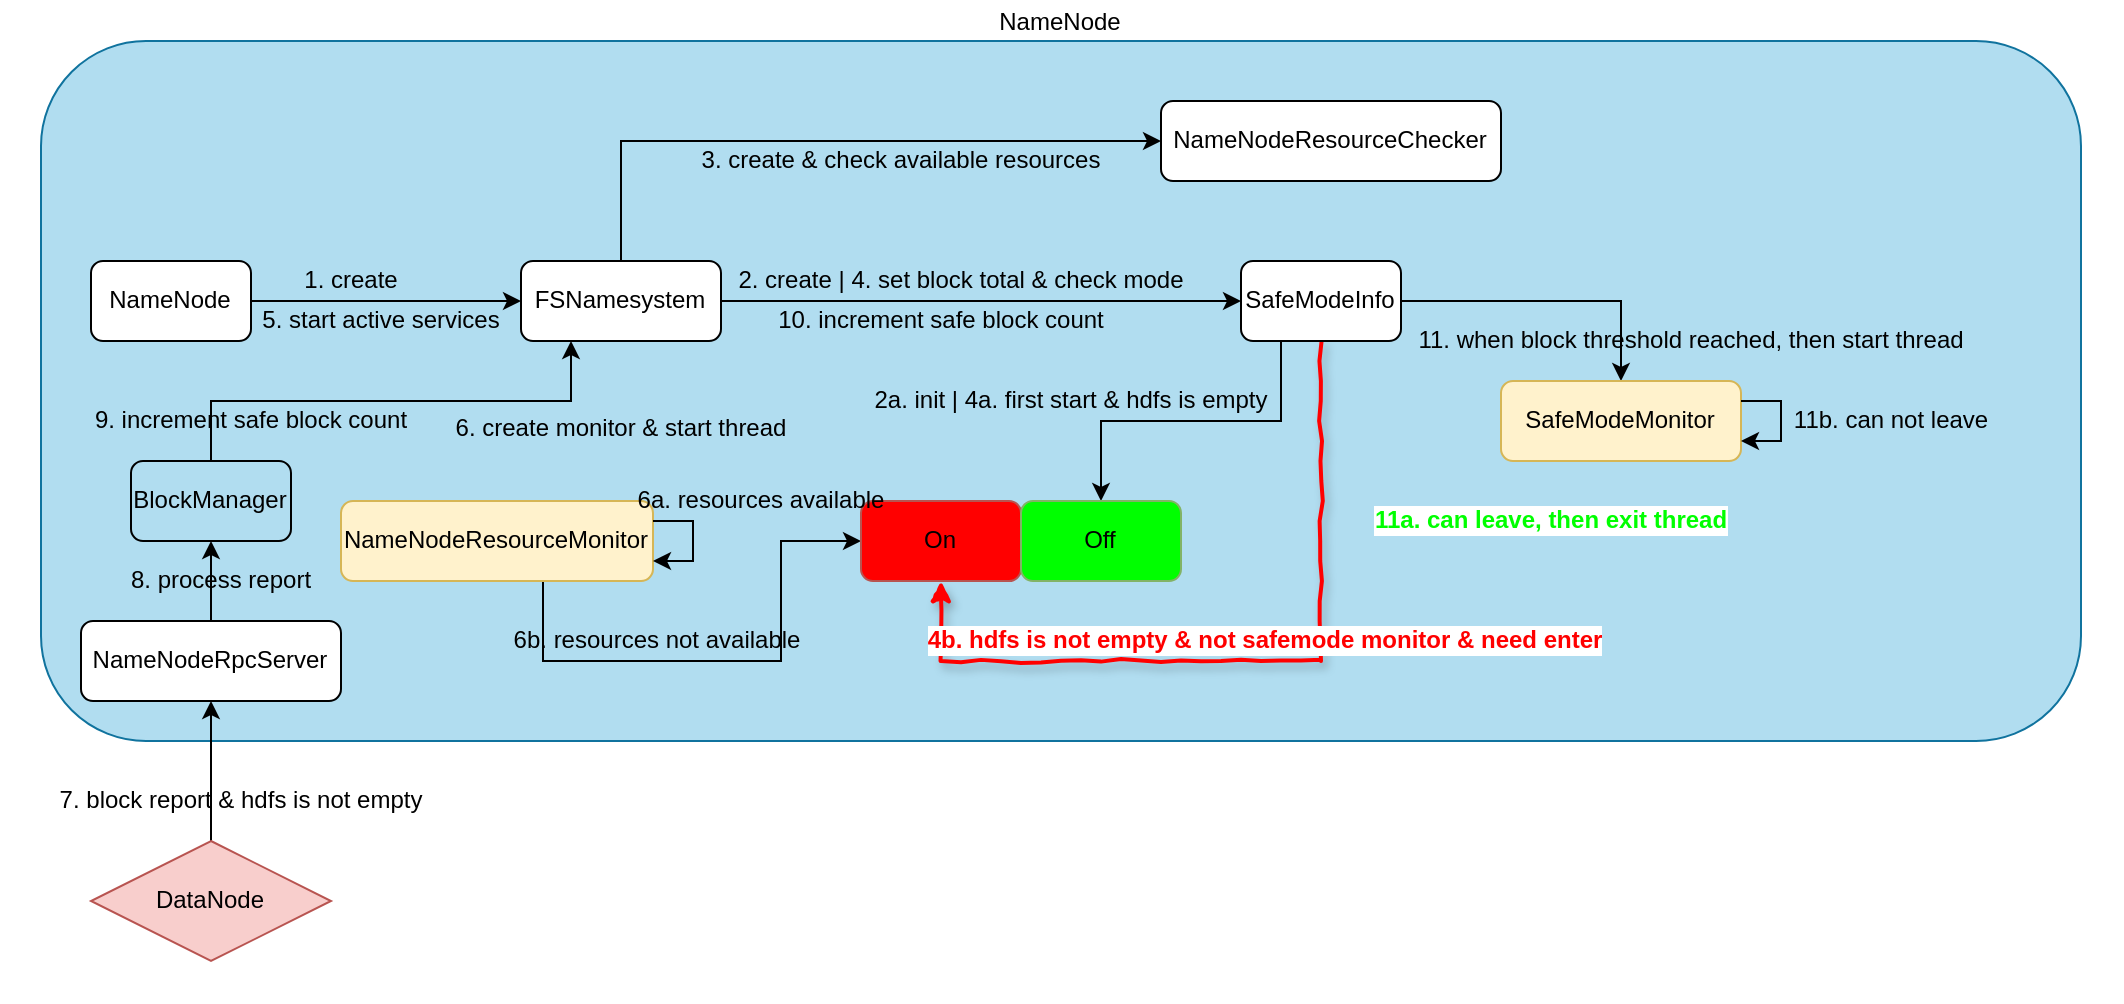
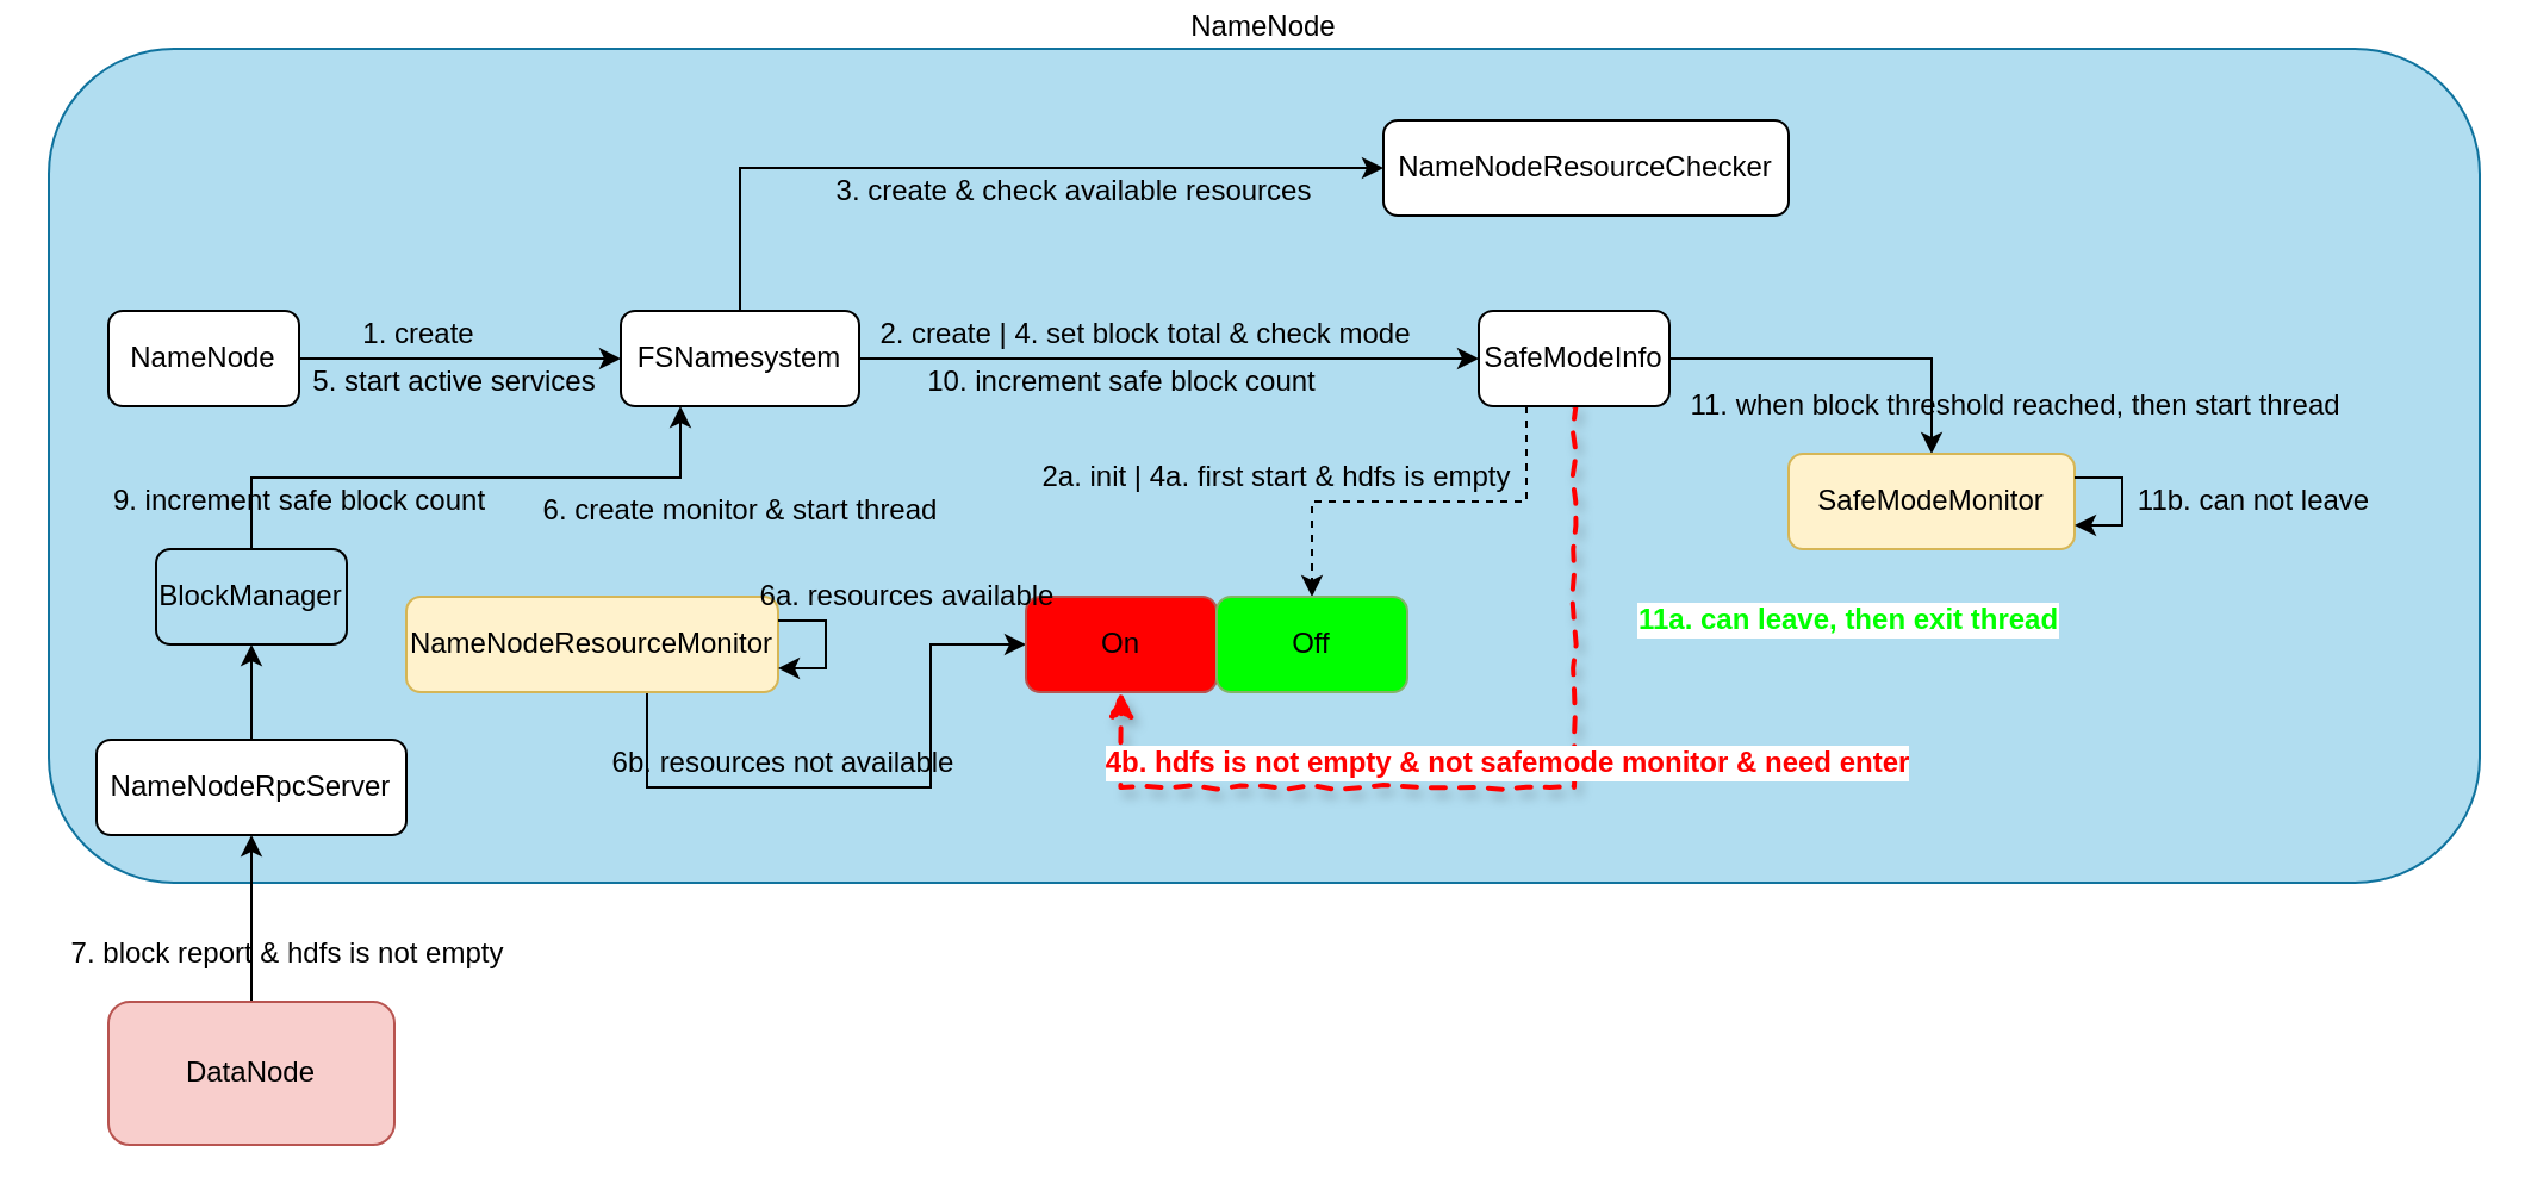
  <mxCell id="0" />
  <mxCell id="1" parent="0" />
  <mxCell id="2" value="NameNode" style="rounded=1;whiteSpace=wrap;html=1;labelPosition=center;verticalLabelPosition=top;align=center;verticalAlign=bottom;fillColor=#b1ddf0;strokeColor=#10739e;" parent="1" vertex="1"><mxGeometry x="20" y="20" width="1020" height="350" as="geometry" /></mxCell>
  <mxCell id="3" style="edgeStyle=orthogonalEdgeStyle;rounded=0;orthogonalLoop=1;jettySize=auto;html=1;" parent="1" source="4" target="7" edge="1"><mxGeometry relative="1" as="geometry" /></mxCell>
  <mxCell id="4" value="NameNode" style="rounded=1;whiteSpace=wrap;html=1;" parent="1" vertex="1"><mxGeometry x="45" y="130" width="80" height="40" as="geometry" /></mxCell>
  <mxCell id="5" style="edgeStyle=orthogonalEdgeStyle;rounded=0;orthogonalLoop=1;jettySize=auto;html=1;" parent="1" source="7" target="11" edge="1"><mxGeometry relative="1" as="geometry" /></mxCell>
  <mxCell id="6" style="edgeStyle=orthogonalEdgeStyle;rounded=0;orthogonalLoop=1;jettySize=auto;html=1;entryX=0;entryY=0.5;entryDx=0;entryDy=0;" parent="1" source="7" target="16" edge="1"><mxGeometry relative="1" as="geometry"><Array as="points"><mxPoint x="310" y="70" /></Array></mxGeometry></mxCell>
  <mxCell id="7" value="FSNamesystem" style="rounded=1;whiteSpace=wrap;html=1;" parent="1" vertex="1"><mxGeometry x="260" y="130" width="100" height="40" as="geometry" /></mxCell>
- <mxCell id="8" style="rounded=0;orthogonalLoop=1;jettySize=auto;html=1;exitX=0.25;exitY=1;exitDx=0;exitDy=0;elbow=vertical;edgeStyle=orthogonalEdgeStyle;" parent="1" source="11" target="38" edge="1"><mxGeometry relative="1" as="geometry" /></mxCell>
- <mxCell id="9" style="edgeStyle=orthogonalEdgeStyle;rounded=0;orthogonalLoop=1;jettySize=auto;html=1;entryX=0.5;entryY=1;entryDx=0;entryDy=0;strokeColor=#FF0000;strokeWidth=2;comic=1;shadow=1;" parent="1" source="11" target="37" edge="1"><mxGeometry relative="1" as="geometry"><Array as="points"><mxPoint x="660" y="330" /><mxPoint x="470" y="330" /></Array></mxGeometry></mxCell>
+ <mxCell id="8" style="rounded=0;orthogonalLoop=1;jettySize=auto;html=1;exitX=0.25;exitY=1;exitDx=0;exitDy=0;elbow=vertical;edgeStyle=orthogonalEdgeStyle;dashed=1;" parent="1" source="11" target="38" edge="1"><mxGeometry relative="1" as="geometry" /></mxCell>
+ <mxCell id="9" style="edgeStyle=orthogonalEdgeStyle;rounded=0;orthogonalLoop=1;jettySize=auto;html=1;entryX=0.5;entryY=1;entryDx=0;entryDy=0;strokeColor=#FF0000;strokeWidth=2;comic=1;shadow=1;dashed=1;" parent="1" source="11" target="37" edge="1"><mxGeometry relative="1" as="geometry"><Array as="points"><mxPoint x="660" y="330" /><mxPoint x="470" y="330" /></Array></mxGeometry></mxCell>
  <mxCell id="10" style="edgeStyle=orthogonalEdgeStyle;rounded=0;orthogonalLoop=1;jettySize=auto;html=1;strokeColor=#000000;strokeWidth=1;" parent="1" source="11" target="14" edge="1"><mxGeometry relative="1" as="geometry" /></mxCell>
  <mxCell id="11" value="SafeModeInfo" style="rounded=1;whiteSpace=wrap;html=1;" parent="1" vertex="1"><mxGeometry x="620" y="130" width="80" height="40" as="geometry" /></mxCell>
  <mxCell id="12" value="1. create" style="text;html=1;align=center;verticalAlign=middle;resizable=0;points=[];;autosize=1;" parent="1" vertex="1"><mxGeometry x="145" y="130" width="60" height="20" as="geometry" /></mxCell>
  <mxCell id="13" value="2. create | 4. set block total &amp;amp; check mode" style="text;html=1;align=center;verticalAlign=middle;resizable=0;points=[];;autosize=1;" parent="1" vertex="1"><mxGeometry x="360" y="130" width="240" height="20" as="geometry" /></mxCell>
  <mxCell id="14" value="SafeModeMonitor" style="rounded=1;whiteSpace=wrap;html=1;fillColor=#fff2cc;strokeColor=#d6b656;" parent="1" vertex="1"><mxGeometry x="750" y="190" width="120" height="40" as="geometry" /></mxCell>
  <mxCell id="15" value="11. when block threshold reached, then start thread" style="text;html=1;align=center;verticalAlign=middle;resizable=0;points=[];;autosize=1;" parent="1" vertex="1"><mxGeometry x="700" y="160" width="290" height="20" as="geometry" /></mxCell>
  <mxCell id="16" value="NameNodeResourceChecker" style="rounded=1;whiteSpace=wrap;html=1;" parent="1" vertex="1"><mxGeometry x="580" y="50" width="170" height="40" as="geometry" /></mxCell>
  <mxCell id="17" value="3. create &amp;amp;&amp;nbsp;check available resources" style="text;html=1;align=center;verticalAlign=middle;resizable=0;points=[];;autosize=1;" parent="1" vertex="1"><mxGeometry x="345" y="70" width="210" height="20" as="geometry" /></mxCell>
  <mxCell id="18" value="2a. init | 4a. first start &amp;amp; hdfs is empty" style="text;html=1;align=center;verticalAlign=middle;resizable=0;points=[];;autosize=1;" parent="1" vertex="1"><mxGeometry x="430" y="190" width="210" height="20" as="geometry" /></mxCell>
  <mxCell id="19" value="4b. hdfs is not empty &amp;amp; not safemode monitor &amp;amp; need enter" style="text;html=1;align=center;verticalAlign=middle;resizable=0;points=[];;autosize=1;fontColor=#FF0000;labelBorderColor=none;comic=0;rounded=0;fontStyle=1;labelBackgroundColor=#ffffff;" parent="1" vertex="1"><mxGeometry x="457" y="310" width="350" height="20" as="geometry" /></mxCell>
  <mxCell id="20" style="edgeStyle=orthogonalEdgeStyle;rounded=0;orthogonalLoop=1;jettySize=auto;html=1;entryX=0.5;entryY=1;entryDx=0;entryDy=0;strokeColor=#000000;" parent="1" source="21" target="23" edge="1"><mxGeometry relative="1" as="geometry" /></mxCell>
- <mxCell id="21" value="DataNode" style="rhombus;whiteSpace=wrap;html=1;fillColor=#f8cecc;strokeColor=#b85450;" parent="1" vertex="1"><mxGeometry x="45" y="420" width="120" height="60" as="geometry" /></mxCell>
+ <mxCell id="21" value="DataNode" style="rounded=1;whiteSpace=wrap;html=1;fillColor=#f8cecc;strokeColor=#b85450;" parent="1" vertex="1"><mxGeometry x="45" y="420" width="120" height="60" as="geometry" /></mxCell>
  <mxCell id="22" style="edgeStyle=orthogonalEdgeStyle;rounded=0;orthogonalLoop=1;jettySize=auto;html=1;" parent="1" source="23" target="26" edge="1"><mxGeometry relative="1" as="geometry" /></mxCell>
  <mxCell id="23" value="NameNodeRpcServer" style="rounded=1;whiteSpace=wrap;html=1;" parent="1" vertex="1"><mxGeometry x="40" y="310" width="130" height="40" as="geometry" /></mxCell>
  <mxCell id="24" value="7. block report &amp;amp; hdfs is not empty" style="text;html=1;align=center;verticalAlign=middle;resizable=0;points=[];;autosize=1;" parent="1" vertex="1"><mxGeometry x="20" y="390" width="200" height="20" as="geometry" /></mxCell>
  <mxCell id="25" style="edgeStyle=orthogonalEdgeStyle;rounded=0;orthogonalLoop=1;jettySize=auto;html=1;entryX=0.25;entryY=1;entryDx=0;entryDy=0;" parent="1" source="26" target="7" edge="1"><mxGeometry relative="1" as="geometry"><Array as="points"><mxPoint x="105" y="200" /><mxPoint x="285" y="200" /></Array></mxGeometry></mxCell>
  <mxCell id="26" value="&lt;span style=&quot;white-space: nowrap&quot;&gt;BlockManager&lt;/span&gt;" style="rounded=1;whiteSpace=wrap;html=1;fillColor=#b1ddf0;" parent="1" vertex="1"><mxGeometry x="65" y="230" width="80" height="40" as="geometry" /></mxCell>
- <mxCell id="27" value="8. process report" style="text;html=1;align=center;verticalAlign=middle;resizable=0;points=[];;autosize=1;" parent="1" vertex="1"><mxGeometry x="55" y="280" width="110" height="20" as="geometry" /></mxCell>
  <mxCell id="28" value="9. increment safe block count" style="text;html=1;align=center;verticalAlign=middle;resizable=0;points=[];;autosize=1;" parent="1" vertex="1"><mxGeometry x="40" y="200" width="170" height="20" as="geometry" /></mxCell>
  <mxCell id="29" value="10. increment safe block count" style="text;html=1;align=center;verticalAlign=middle;resizable=0;points=[];;autosize=1;" parent="1" vertex="1"><mxGeometry x="380" y="150" width="180" height="20" as="geometry" /></mxCell>
  <mxCell id="30" value="&lt;b&gt;11a. can leave, then exit thread&lt;/b&gt;" style="text;html=1;align=center;verticalAlign=middle;resizable=0;points=[];;autosize=1;fontColor=#00FF00;labelBackgroundColor=#ffffff;" parent="1" vertex="1"><mxGeometry x="680" y="250" width="190" height="20" as="geometry" /></mxCell>
  <mxCell id="31" value="5.&amp;nbsp;start active services" style="text;html=1;align=center;verticalAlign=middle;resizable=0;points=[];;autosize=1;fontColor=#000000;" parent="1" vertex="1"><mxGeometry x="125" y="150" width="130" height="20" as="geometry" /></mxCell>
  <mxCell id="32" style="edgeStyle=orthogonalEdgeStyle;rounded=0;comic=0;orthogonalLoop=1;jettySize=auto;html=1;entryX=0;entryY=0.5;entryDx=0;entryDy=0;shadow=0;strokeColor=#000000;strokeWidth=1;fontColor=#000000;" parent="1" source="33" target="37" edge="1"><mxGeometry relative="1" as="geometry"><Array as="points"><mxPoint x="271" y="330" /><mxPoint x="390" y="330" /><mxPoint x="390" y="270" /></Array></mxGeometry></mxCell>
  <mxCell id="33" value="NameNodeResourceMonitor" style="rounded=1;whiteSpace=wrap;html=1;fillColor=#fff2cc;strokeColor=#d6b656;" parent="1" vertex="1"><mxGeometry x="170" y="250" width="156" height="40" as="geometry" /></mxCell>
  <mxCell id="34" value="6. create monitor &amp;amp; start thread" style="text;html=1;align=center;verticalAlign=middle;resizable=0;points=[];;autosize=1;fontColor=#000000;" parent="1" vertex="1"><mxGeometry x="220" y="204" width="180" height="20" as="geometry" /></mxCell>
  <mxCell id="35" value="6b. resources not available" style="text;html=1;align=center;verticalAlign=middle;resizable=0;points=[];;autosize=1;fontColor=#000000;" parent="1" vertex="1"><mxGeometry x="248" y="310" width="160" height="20" as="geometry" /></mxCell>
  <mxCell id="36" value="" style="group" parent="1" vertex="1" connectable="0"><mxGeometry x="430" y="250" width="160" height="40" as="geometry" /></mxCell>
  <mxCell id="37" value="On" style="rounded=1;whiteSpace=wrap;html=1;fillColor=#FF0000;strokeColor=#b85450;" parent="36" vertex="1"><mxGeometry width="80" height="40" as="geometry" /></mxCell>
  <mxCell id="38" value="Off" style="rounded=1;whiteSpace=wrap;html=1;fillColor=#00FF00;strokeColor=#82b366;" parent="36" vertex="1"><mxGeometry x="80" width="80" height="40" as="geometry" /></mxCell>
  <mxCell id="39" style="edgeStyle=orthogonalEdgeStyle;rounded=0;orthogonalLoop=1;jettySize=auto;html=1;" edge="1" parent="1" source="14" target="14"><mxGeometry relative="1" as="geometry" /></mxCell>
  <mxCell id="40" value="11b. can not leave" style="text;html=1;align=center;verticalAlign=middle;resizable=0;points=[];;autosize=1;" vertex="1" parent="1"><mxGeometry x="890" y="200" width="110" height="20" as="geometry" /></mxCell>
  <mxCell id="41" style="edgeStyle=orthogonalEdgeStyle;rounded=0;orthogonalLoop=1;jettySize=auto;html=1;" edge="1" parent="1" source="33" target="33"><mxGeometry relative="1" as="geometry" /></mxCell>
  <mxCell id="42" value="6a. resources available" style="text;html=1;align=center;verticalAlign=middle;resizable=0;points=[];;autosize=1;" vertex="1" parent="1"><mxGeometry x="310" y="240" width="140" height="20" as="geometry" /></mxCell>
